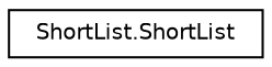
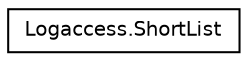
  digraph {
    rankdir=LR
-   n1 [color=black fillcolor=white fontname=Helvetica fontsize=10 height=0.2 label="ShortList.ShortList" shape=record style=filled width=0.4]
+   n1 [color=black fillcolor=white fontname=Helvetica fontsize=10 height=0.2 label="Logaccess.ShortList" shape=record style=filled width=0.4]
  }
